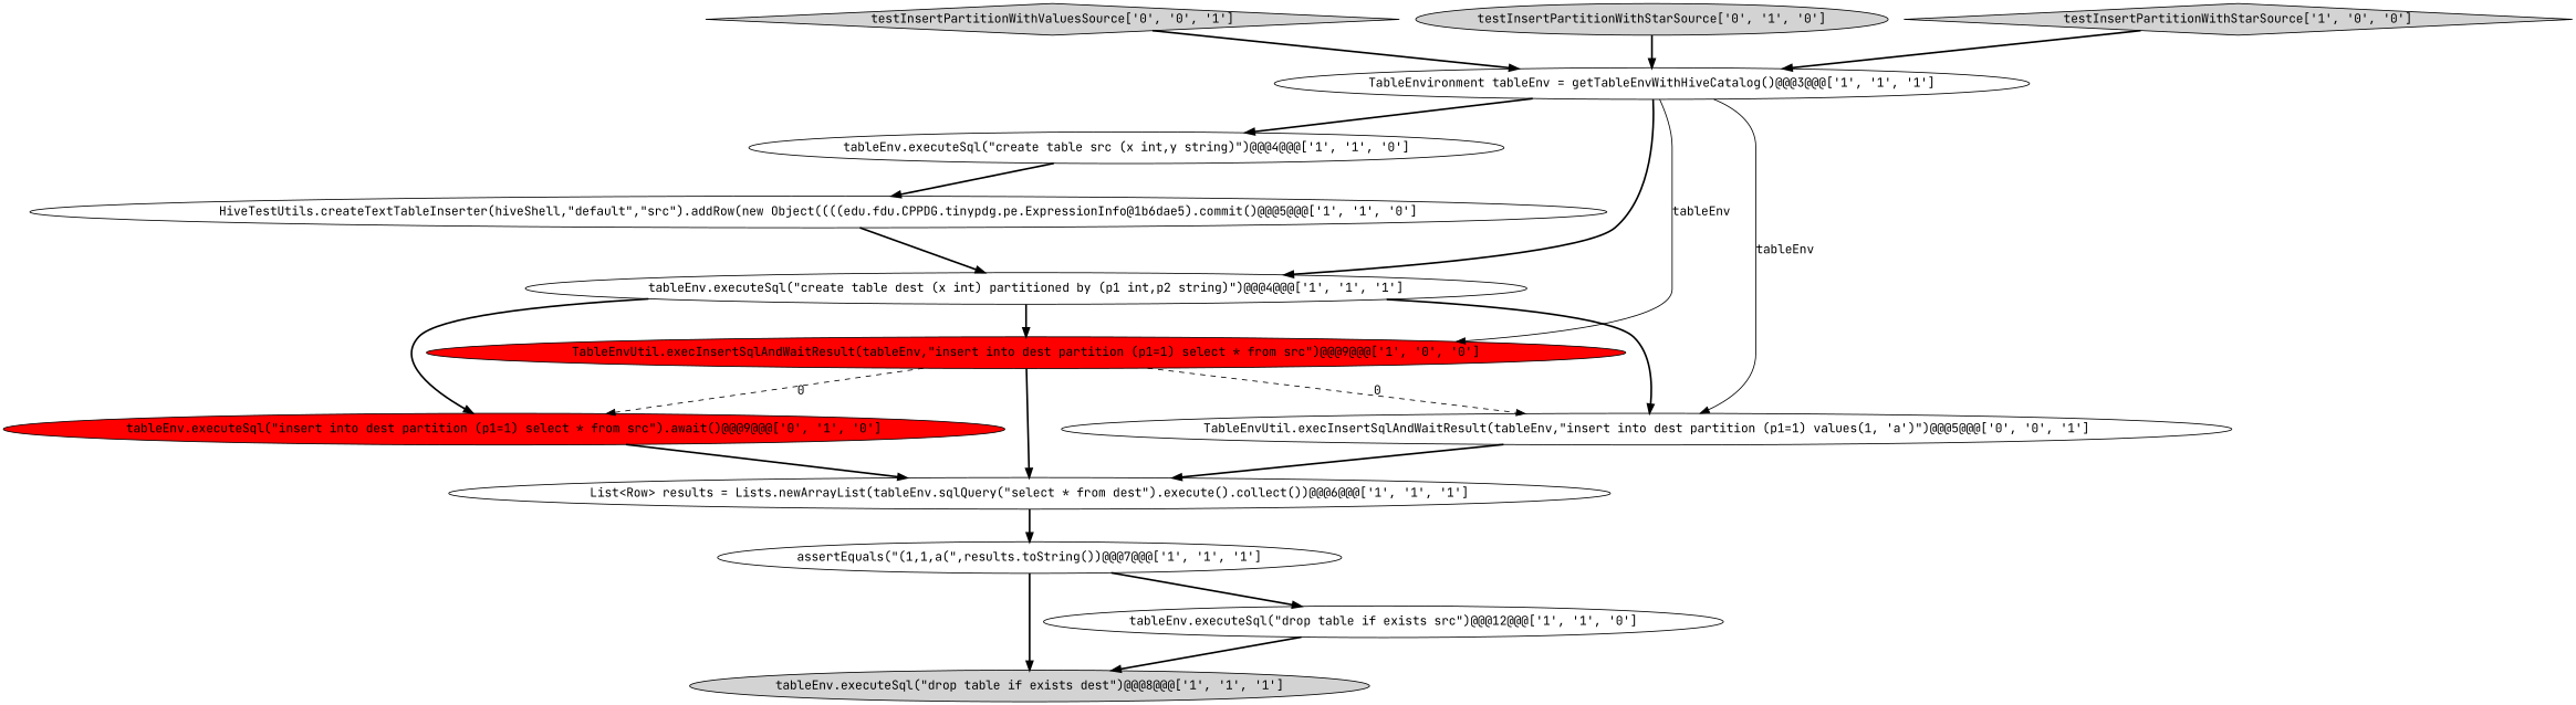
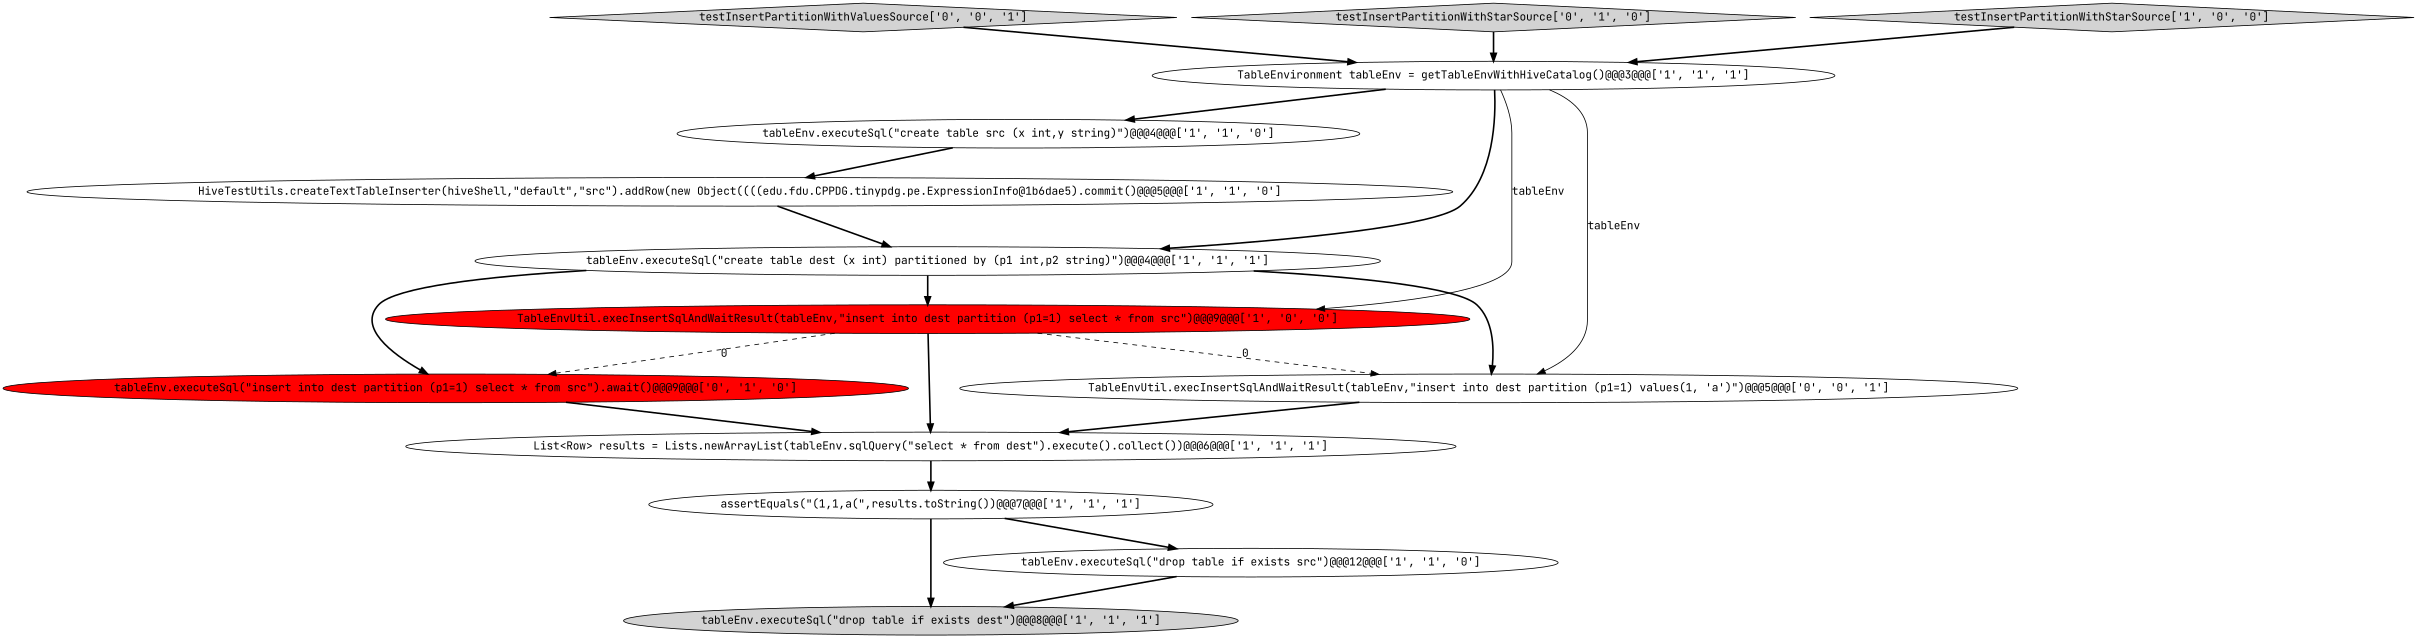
  digraph {
    fontname="JetBrains Mono"
    node [fillcolor=white shape=ellipse style=filled fontname="JetBrains Mono"]
    edge [style=bold fontname="JetBrains Mono"]
    n1 [label="tableEnv.executeSql(\"create table dest (x int) partitioned by (p1 int,p2 string)\")@@@4@@@['1', '1', '1']"]
    n2 [fillcolor=red label="tableEnv.executeSql(\"insert into dest partition (p1=1) select * from src\").await()@@@9@@@['0', '1', '0']"]
    n3 [label="TableEnvUtil.execInsertSqlAndWaitResult(tableEnv,\"insert into dest partition (p1=1) values(1, 'a')\")@@@5@@@['0', '0', '1']"]
    n4 [fillcolor=red label="TableEnvUtil.execInsertSqlAndWaitResult(tableEnv,\"insert into dest partition (p1=1) select * from src\")@@@9@@@['1', '0', '0']"]
    n5 [label="List<Row> results = Lists.newArrayList(tableEnv.sqlQuery(\"select * from dest\").execute().collect())@@@6@@@['1', '1', '1']"]
    n6 [label="HiveTestUtils.createTextTableInserter(hiveShell,\"default\",\"src\").addRow(new Object((((edu.fdu.CPPDG.tinypdg.pe.ExpressionInfo@1b6dae5).commit()@@@5@@@['1', '1', '0']"]
    n7 [fillcolor=lightgray label="tableEnv.executeSql(\"drop table if exists dest\")@@@8@@@['1', '1', '1']"]
    n8 [label="assertEquals(\"(1,1,a(\",results.toString())@@@7@@@['1', '1', '1']"]
    n9 [label="tableEnv.executeSql(\"drop table if exists src\")@@@12@@@['1', '1', '0']"]
    n10 [label="tableEnv.executeSql(\"create table src (x int,y string)\")@@@4@@@['1', '1', '0']"]
    n11 [label="TableEnvironment tableEnv = getTableEnvWithHiveCatalog()@@@3@@@['1', '1', '1']"]
    n12 [fillcolor=lightgray label="testInsertPartitionWithValuesSource['0', '0', '1']" shape=diamond]
-   n13 [fillcolor=lightgray label="testInsertPartitionWithStarSource['0', '1', '0']"]
+   n13 [fillcolor=lightgray label="testInsertPartitionWithStarSource['0', '1', '0']" shape=diamond]
    n14 [fillcolor=lightgray label="testInsertPartitionWithStarSource['1', '0', '0']" shape=diamond]
    n1 -> n2
    n1 -> n3
    n1 -> n4
    n2 -> n5
    n3 -> n5
    n4 -> n2 [label=0 style=dashed]
    n4 -> n3 [label=0 style=dashed]
    n4 -> n5
    n5 -> n8
    n6 -> n1
    n8 -> n7
    n8 -> n9
    n9 -> n7
    n10 -> n6
    n11 -> n1
    n11 -> n3 [label=tableEnv style=solid]
    n11 -> n4 [label=tableEnv style=solid]
    n11 -> n10
    n12 -> n11
    n13 -> n11
    n14 -> n11
  }
